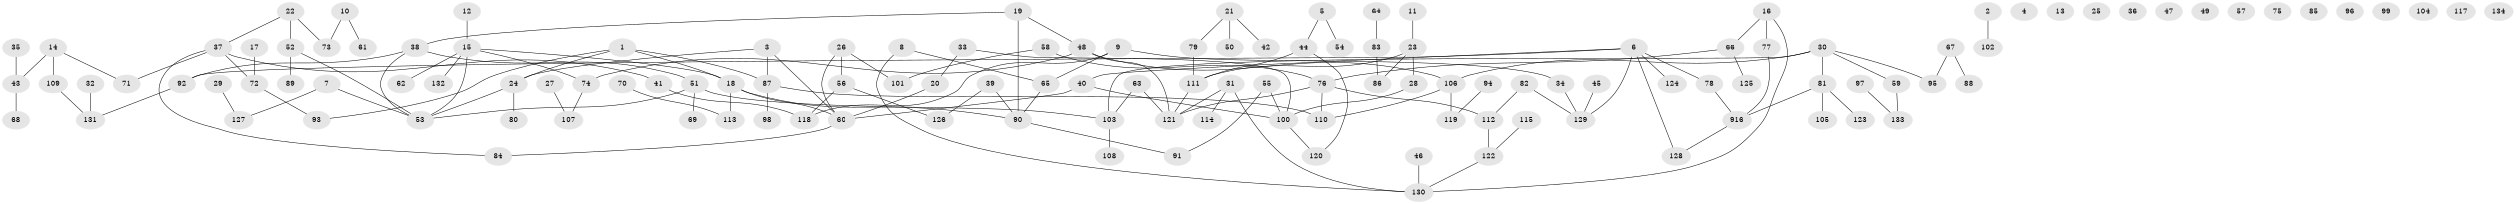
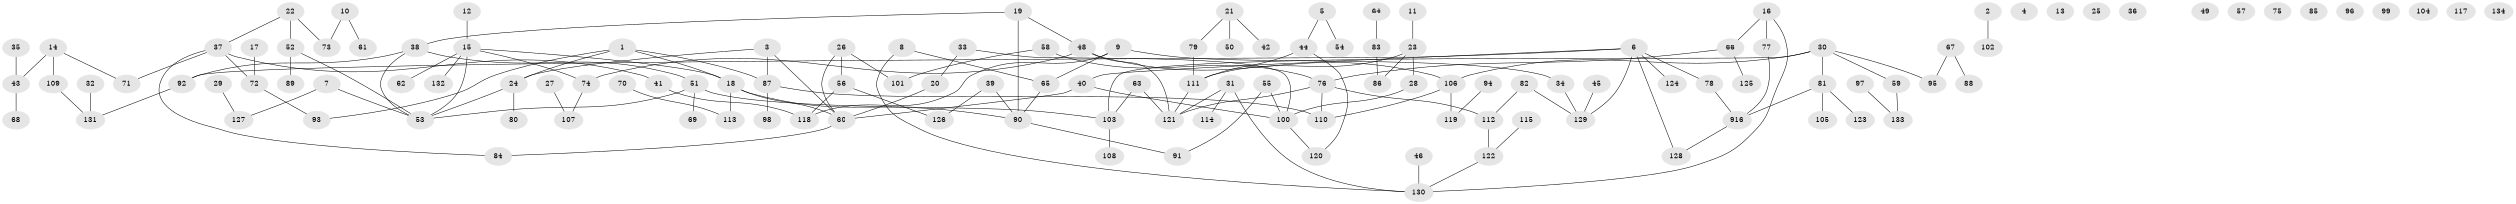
  graph {
    node [color=gray90 style=filled]
    1
    18
    24
    87
    93
    60
    90
    113
    53
    80
    110
    98
    2
    102
    3
    84
    4
    5
    44
    54
    111
    120
    6
    40
    78
    92
    124
    128
    129
    100
    n31 [label=916]
    131
    7
    127
    8
    65
    130
    9
    34
    118
    10
    61
    73
    11
    23
    28
    86
    12
    15
    62
    74
    132
    13
    14
    43
    71
    109
    68
    107
    16
    66
    77
    76
    125
    17
    72
    91
    19
    38
    48
    51
    106
    121
    20
    21
    42
    50
    79
    22
    37
    52
    41
    89
    25
    26
    56
    101
    126
    27
    29
    30
    59
    81
    95
    103
    133
    105
    123
    108
    119
    31
    114
    32
    33
    35
    36
    69
    39
    45
    46
-   47
    49
    55
    57
    58
    112
    63
    64
    83
    67
    88
    70
    75
    122
    82
    85
    94
    96
    97
    99
    104
    115
    117
    134
    1 -- 18
    1 -- 24
    1 -- 87
    1 -- 93
    18 -- 60
    18 -- 90
    18 -- 113
    24 -- 53
    24 -- 80
    87 -- 110
    87 -- 98
    60 -- 84
    90 -- 91
    2 -- 102
    3 -- 24
    3 -- 87
    3 -- 60
    5 -- 44
    5 -- 54
    44 -- 111
    44 -- 120
    111 -- 121
    6 -- 40
    6 -- 78
    6 -- 92
    6 -- 124
    6 -- 128
    6 -- 129
    40 -- 60
    40 -- 100
    78 -- n31
    92 -- 131
    100 -- 120
    n31 -- 128
    7 -- 53
    7 -- 127
    8 -- 65
    8 -- 130
    65 -- 90
    9 -- 65
    9 -- 34
    9 -- 118
    34 -- 129
    10 -- 61
    10 -- 73
    11 -- 23
    23 -- 111
    23 -- 28
    23 -- 86
    28 -- 100
    12 -- 15
    15 -- 18
    15 -- 53
    15 -- 62
    15 -- 74
    15 -- 132
    74 -- 107
    14 -- 43
    14 -- 71
    14 -- 109
    43 -- 68
    109 -- 131
    16 -- 130
    16 -- 66
    16 -- 77
    66 -- 76
    66 -- 125
    77 -- n31
    76 -- 110
    76 -- 121
    76 -- 112
    17 -- 72
    72 -- 93
    19 -- 90
    19 -- 38
    19 -- 48
    38 -- 53
    38 -- 92
    38 -- 51
    48 -- 74
    48 -- 106
    48 -- 121
    51 -- 53
    51 -- 103
    51 -- 69
    106 -- 110
    106 -- 119
    20 -- 60
    21 -- 42
    21 -- 50
    21 -- 79
    79 -- 111
    22 -- 73
    22 -- 37
    22 -- 52
    37 -- 84
    37 -- 71
    37 -- 72
    37 -- 41
    52 -- 53
    52 -- 89
    41 -- 118
    26 -- 60
    26 -- 56
    26 -- 101
    56 -- 118
    56 -- 126
    27 -- 107
    29 -- 127
    30 -- 106
    30 -- 59
    30 -- 81
    30 -- 95
    30 -- 103
    59 -- 133
    81 -- n31
    81 -- 105
    81 -- 123
    103 -- 108
    31 -- 130
    31 -- 121
    31 -- 114
    32 -- 131
    33 -- 100
    33 -- 20
    35 -- 43
    39 -- 90
    39 -- 126
    45 -- 129
    46 -- 130
    55 -- 100
    55 -- 91
    58 -- 76
    58 -- 101
    112 -- 122
    63 -- 121
    63 -- 103
    64 -- 83
    83 -- 86
    67 -- 95
    67 -- 88
    70 -- 113
    122 -- 130
    82 -- 129
    82 -- 112
    94 -- 119
    97 -- 133
    115 -- 122
  }
